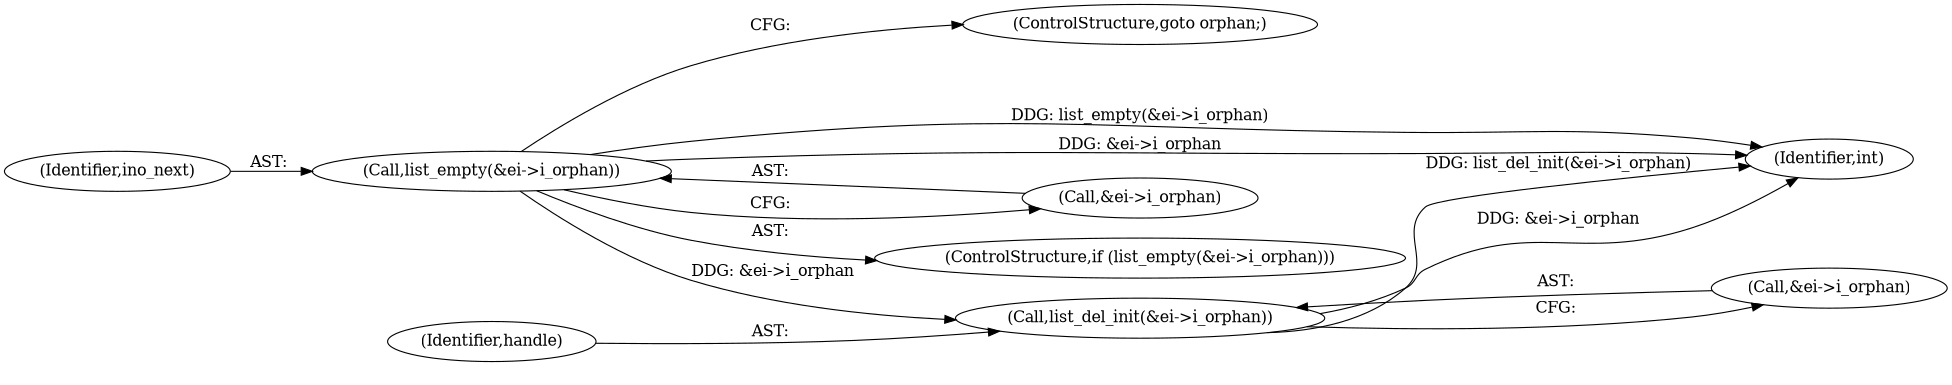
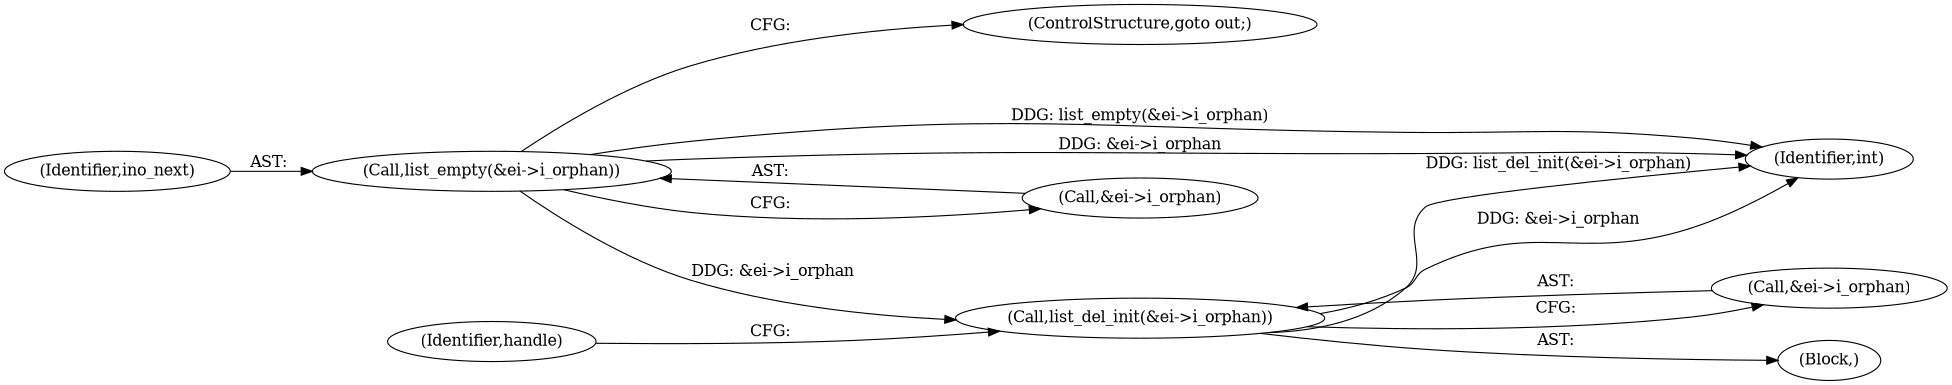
  digraph {
    rankdir=LR
    n1 [label="(Call,list_del_init(&ei->i_orphan))"]
    n2 [label="(Call,&ei->i_orphan)"]
    n3 [label="(Identifier,int)"]
+   n4 [label="(Block,)"]
    n5 [label="(Call,list_empty(&ei->i_orphan))"]
    n6 [label="(Call,&ei->i_orphan)"]
-   n7 [label="(ControlStructure,if (list_empty(&ei->i_orphan)))"]
-   n8 [label="(ControlStructure,goto orphan;)"]
+   n8 [label="(ControlStructure,goto out;)"]
    n9 [label="(Identifier,ino_next)"]
    n10 [label="(Identifier,handle)"]
    n1 -> n2 [label="CFG: "]
    n1 -> n3 [label="DDG: list_del_init(&ei->i_orphan)"]
    n1 -> n3 [label="DDG: &ei->i_orphan"]
+   n1 -> n4 [label="AST: "]
    n2 -> n1 [label="AST: "]
    n5 -> n1 [label="DDG: &ei->i_orphan"]
    n5 -> n3 [label="DDG: &ei->i_orphan"]
    n5 -> n3 [label="DDG: list_empty(&ei->i_orphan)"]
    n5 -> n6 [label="CFG: "]
-   n5 -> n7 [label="AST: "]
    n5 -> n8 [label="CFG: "]
    n6 -> n5 [label="AST: "]
    n9 -> n5 [label="AST: "]
-   n10 -> n1 [label="AST: "]
+   n10 -> n1 [label="CFG: "]
  }
